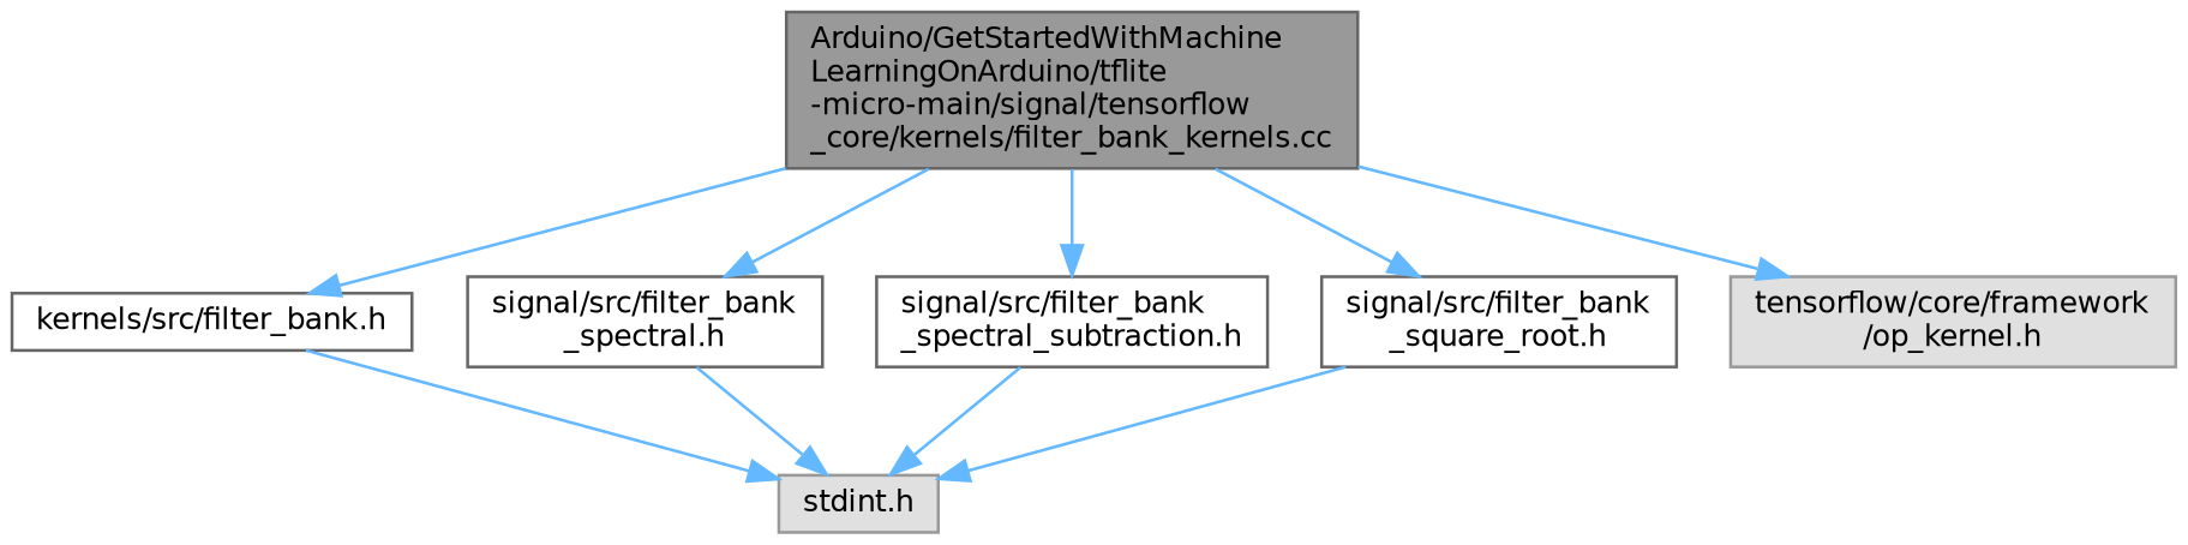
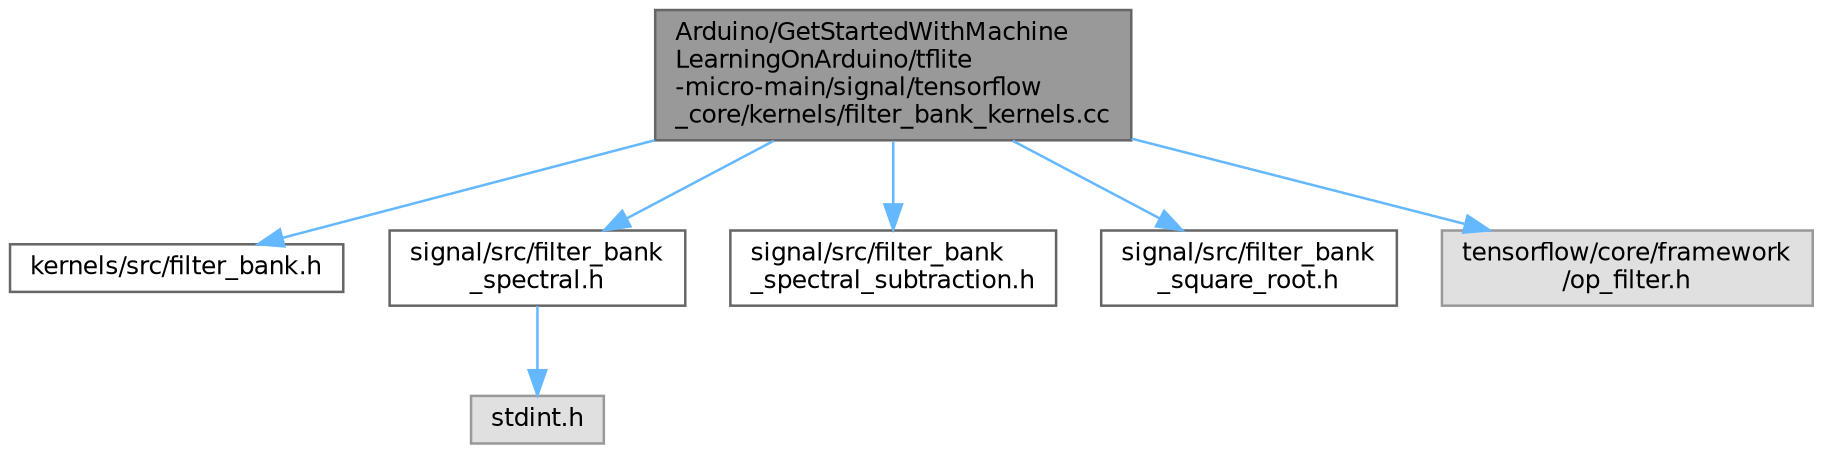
  digraph {
    node [color=grey40 fillcolor=white fontname=Helvetica fontsize=10 shape=box style=filled]
    edge [color=steelblue1 fontname=Helvetica fontsize=10 labelfontname=Helvetica labelfontsize=10 style=solid]
    n1 [color=gray40 fillcolor=grey60 fontcolor=black height=0.2 label="Arduino/GetStartedWithMachine\lLearningOnArduino/tflite\l-micro-main/signal/tensorflow\l_core/kernels/filter_bank_kernels.cc" width=0.4]
    n2 [height=0.2 label="kernels/src/filter_bank.h" width=0.4]
    n3 [height=0.2 label="signal/src/filter_bank\l_spectral.h" width=0.4]
    n4 [height=0.2 label="signal/src/filter_bank\l_spectral_subtraction.h" width=0.4]
    n5 [height=0.2 label="signal/src/filter_bank\l_square_root.h" width=0.4]
-   n6 [color=grey60 fillcolor="#E0E0E0" height=0.2 label="tensorflow/core/framework\l/op_kernel.h" width=0.4]
+   n6 [color=grey60 fillcolor="#E0E0E0" height=0.2 label="tensorflow/core/framework\l/op_filter.h" width=0.4]
    n7 [color=grey60 fillcolor="#E0E0E0" height=0.2 label="stdint.h" width=0.4]
    n1 -> n2
    n1 -> n3
    n1 -> n4
    n1 -> n5
    n1 -> n6
-   n2 -> n7
    n3 -> n7
-   n4 -> n7
-   n5 -> n7
  }
